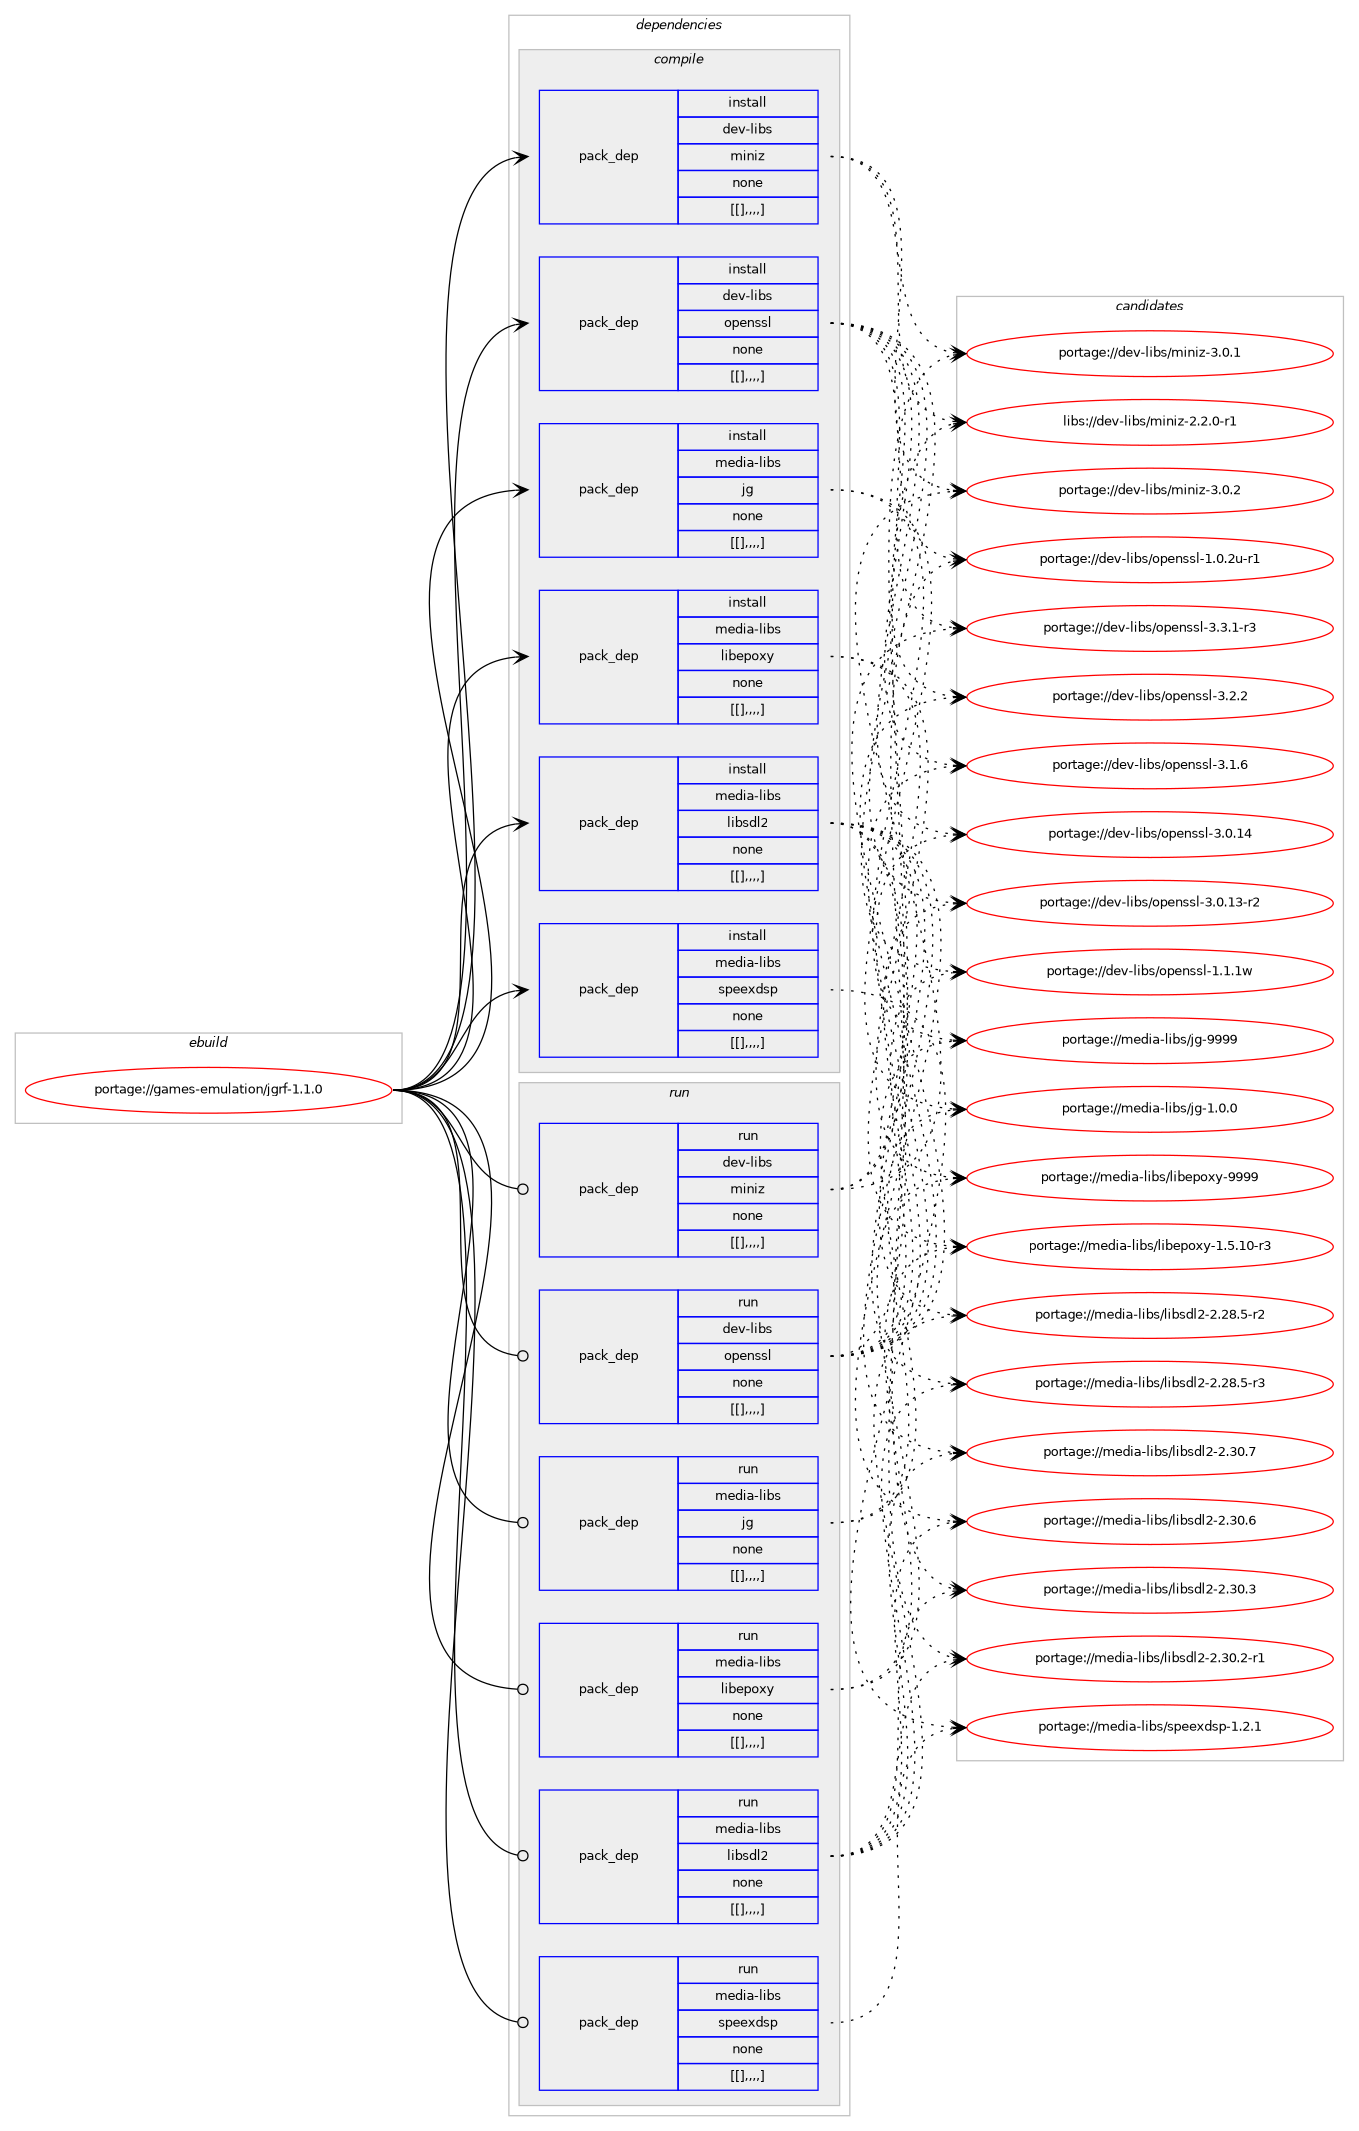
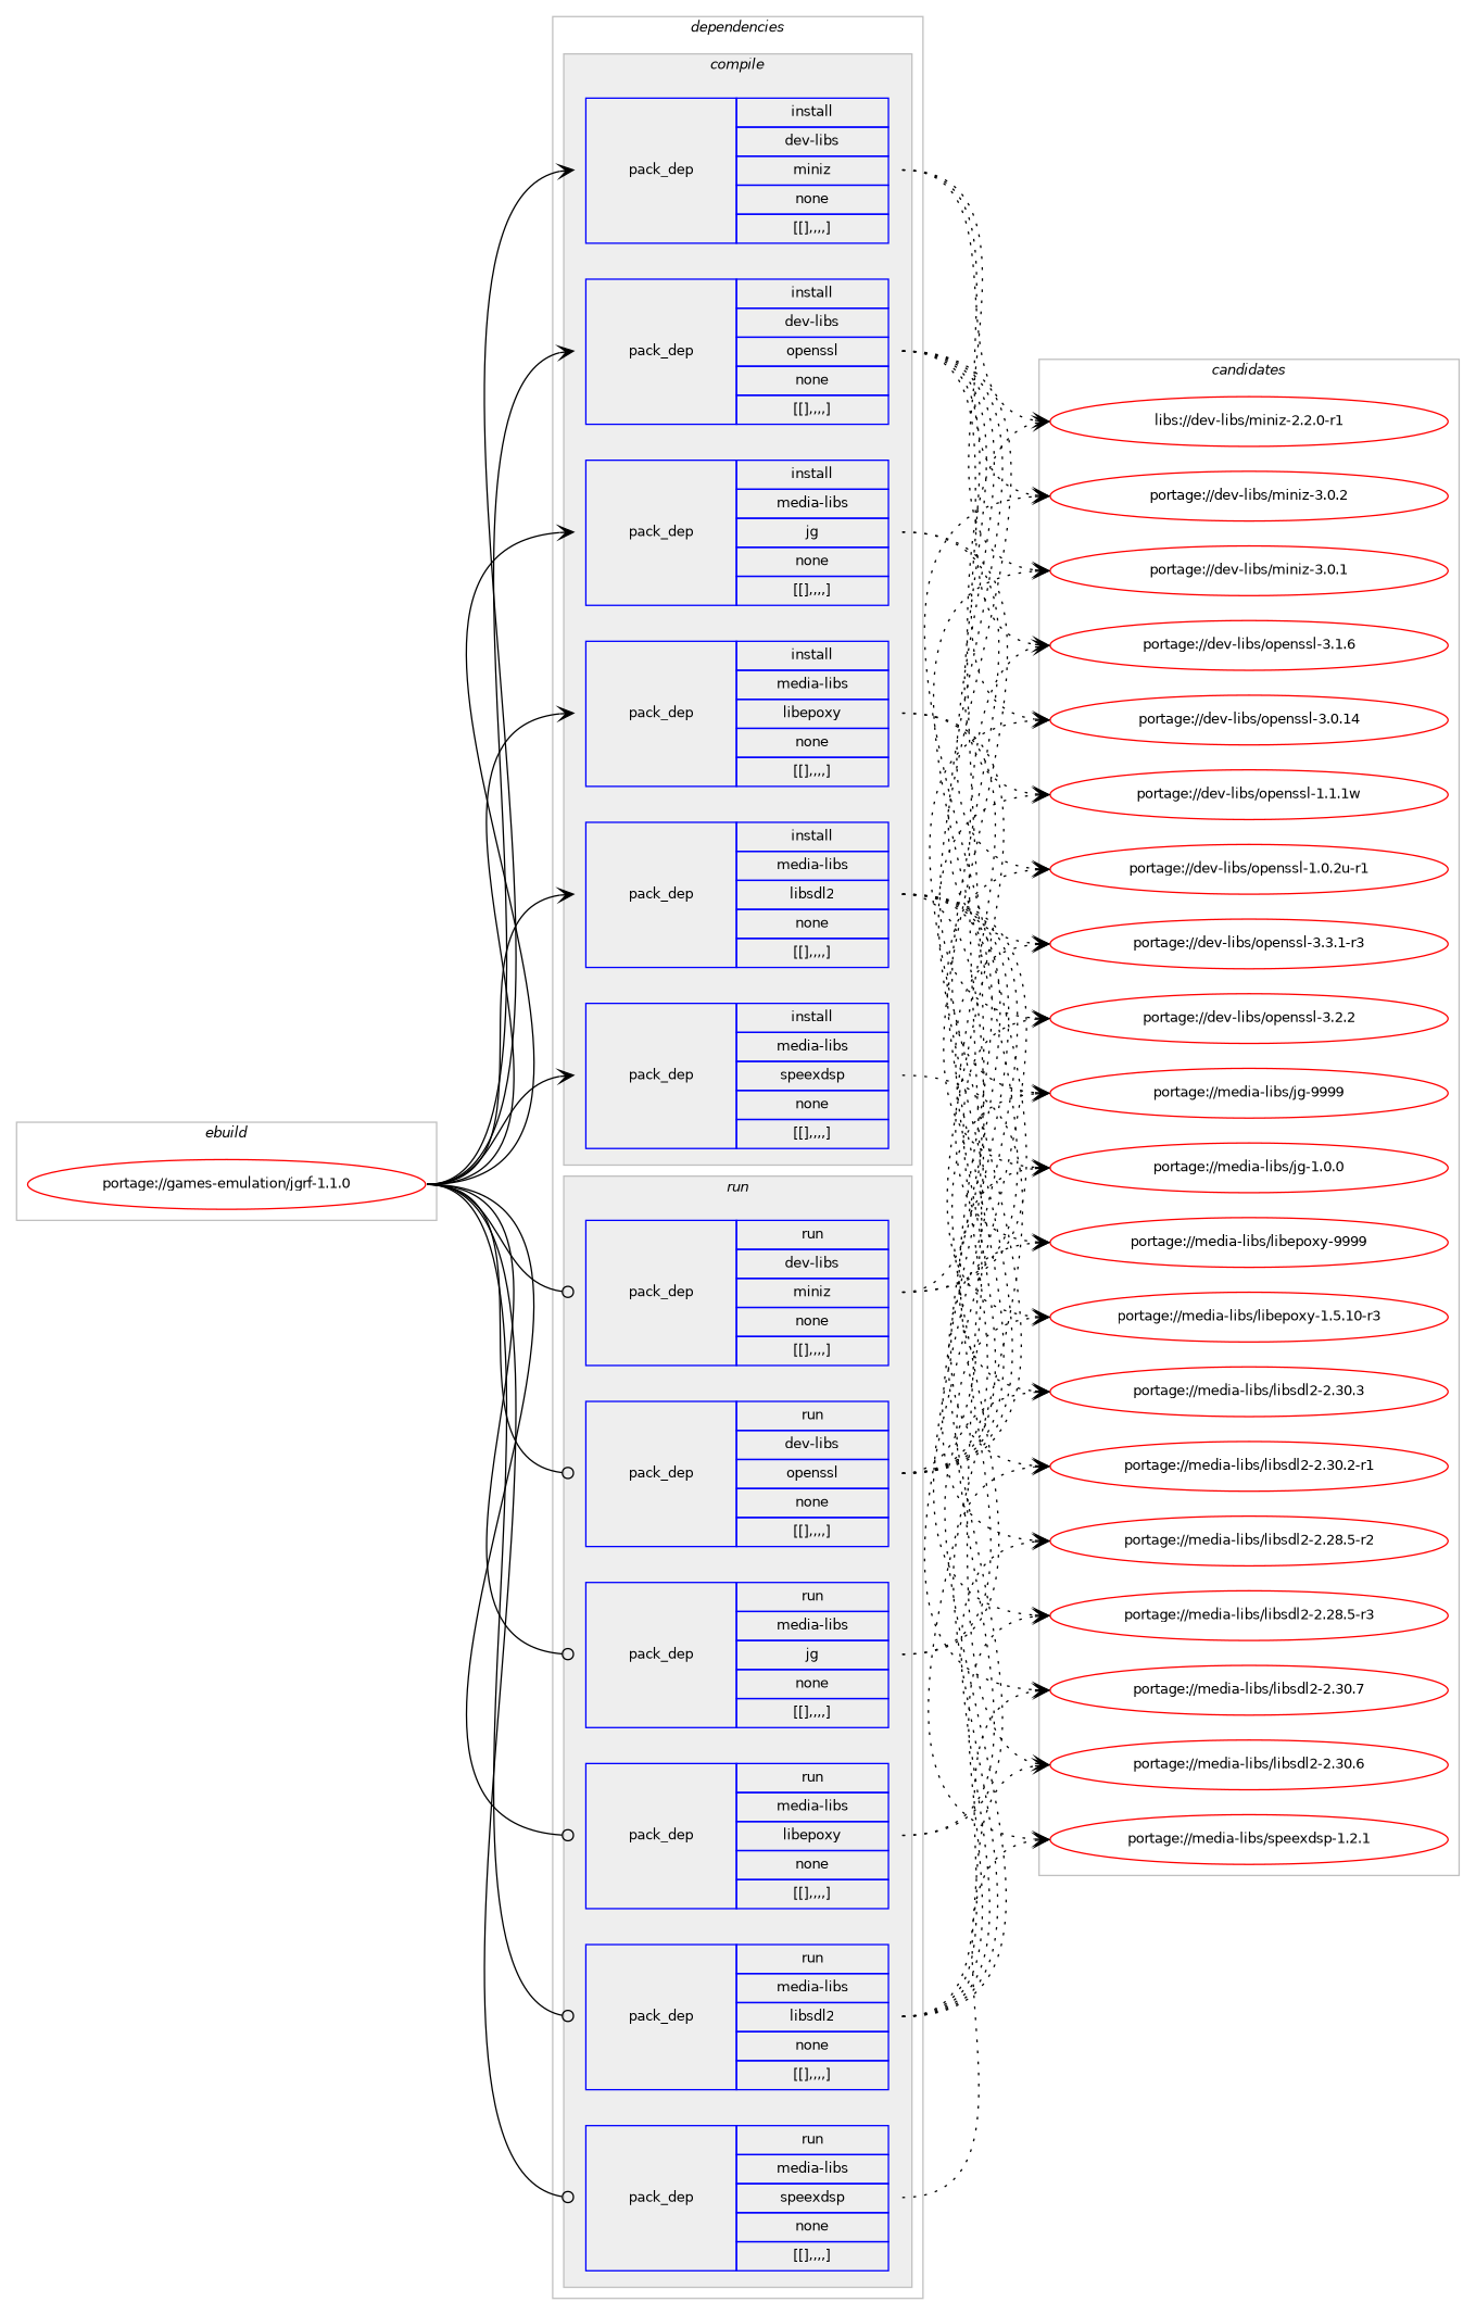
  digraph {
    compound=true
    concentrate=true
    fontname=Helvetica
    fontsize=10
    newrank=true
    rankdir=LR
    ranksep=1.5
    node [color=red fontname=Helvetica fontsize=10]
    edge [arrowhead=vee headport=w style=dotted tailport=e weight=100]
    n1 [label="portage://games-emulation/jgrf-1.1.0" width=4]
    n2 [color=blue label=<<TABLE BORDER="0" CELLBORDER="1" CELLSPACING="0" CELLPADDING="4" WIDTH="220"><TR><TD ROWSPAN="6" CELLPADDING="30">pack_dep</TD></TR><TR><TD WIDTH="110">install</TD></TR><TR><TD>dev-libs</TD></TR><TR><TD>miniz</TD></TR><TR><TD>none</TD></TR><TR><TD>[[],,,,]</TD></TR></TABLE>> shape=none]
    n3 [color=blue label=<<TABLE BORDER="0" CELLBORDER="1" CELLSPACING="0" CELLPADDING="4" WIDTH="220"><TR><TD ROWSPAN="6" CELLPADDING="30">pack_dep</TD></TR><TR><TD WIDTH="110">install</TD></TR><TR><TD>dev-libs</TD></TR><TR><TD>openssl</TD></TR><TR><TD>none</TD></TR><TR><TD>[[],,,,]</TD></TR></TABLE>> shape=none]
    n4 [color=blue label=<<TABLE BORDER="0" CELLBORDER="1" CELLSPACING="0" CELLPADDING="4" WIDTH="220"><TR><TD ROWSPAN="6" CELLPADDING="30">pack_dep</TD></TR><TR><TD WIDTH="110">install</TD></TR><TR><TD>media-libs</TD></TR><TR><TD>jg</TD></TR><TR><TD>none</TD></TR><TR><TD>[[],,,,]</TD></TR></TABLE>> shape=none]
    n5 [color=blue label=<<TABLE BORDER="0" CELLBORDER="1" CELLSPACING="0" CELLPADDING="4" WIDTH="220"><TR><TD ROWSPAN="6" CELLPADDING="30">pack_dep</TD></TR><TR><TD WIDTH="110">install</TD></TR><TR><TD>media-libs</TD></TR><TR><TD>libepoxy</TD></TR><TR><TD>none</TD></TR><TR><TD>[[],,,,]</TD></TR></TABLE>> shape=none]
    n6 [color=blue label=<<TABLE BORDER="0" CELLBORDER="1" CELLSPACING="0" CELLPADDING="4" WIDTH="220"><TR><TD ROWSPAN="6" CELLPADDING="30">pack_dep</TD></TR><TR><TD WIDTH="110">install</TD></TR><TR><TD>media-libs</TD></TR><TR><TD>libsdl2</TD></TR><TR><TD>none</TD></TR><TR><TD>[[],,,,]</TD></TR></TABLE>> shape=none]
    n7 [color=blue label=<<TABLE BORDER="0" CELLBORDER="1" CELLSPACING="0" CELLPADDING="4" WIDTH="220"><TR><TD ROWSPAN="6" CELLPADDING="30">pack_dep</TD></TR><TR><TD WIDTH="110">install</TD></TR><TR><TD>media-libs</TD></TR><TR><TD>speexdsp</TD></TR><TR><TD>none</TD></TR><TR><TD>[[],,,,]</TD></TR></TABLE>> shape=none]
    n8 [color=blue label=<<TABLE BORDER="0" CELLBORDER="1" CELLSPACING="0" CELLPADDING="4" WIDTH="220"><TR><TD ROWSPAN="6" CELLPADDING="30">pack_dep</TD></TR><TR><TD WIDTH="110">run</TD></TR><TR><TD>dev-libs</TD></TR><TR><TD>miniz</TD></TR><TR><TD>none</TD></TR><TR><TD>[[],,,,]</TD></TR></TABLE>> shape=none]
    n9 [color=blue label=<<TABLE BORDER="0" CELLBORDER="1" CELLSPACING="0" CELLPADDING="4" WIDTH="220"><TR><TD ROWSPAN="6" CELLPADDING="30">pack_dep</TD></TR><TR><TD WIDTH="110">run</TD></TR><TR><TD>dev-libs</TD></TR><TR><TD>openssl</TD></TR><TR><TD>none</TD></TR><TR><TD>[[],,,,]</TD></TR></TABLE>> shape=none]
    n10 [color=blue label=<<TABLE BORDER="0" CELLBORDER="1" CELLSPACING="0" CELLPADDING="4" WIDTH="220"><TR><TD ROWSPAN="6" CELLPADDING="30">pack_dep</TD></TR><TR><TD WIDTH="110">run</TD></TR><TR><TD>media-libs</TD></TR><TR><TD>jg</TD></TR><TR><TD>none</TD></TR><TR><TD>[[],,,,]</TD></TR></TABLE>> shape=none]
    n11 [color=blue label=<<TABLE BORDER="0" CELLBORDER="1" CELLSPACING="0" CELLPADDING="4" WIDTH="220"><TR><TD ROWSPAN="6" CELLPADDING="30">pack_dep</TD></TR><TR><TD WIDTH="110">run</TD></TR><TR><TD>media-libs</TD></TR><TR><TD>libepoxy</TD></TR><TR><TD>none</TD></TR><TR><TD>[[],,,,]</TD></TR></TABLE>> shape=none]
    n12 [color=blue label=<<TABLE BORDER="0" CELLBORDER="1" CELLSPACING="0" CELLPADDING="4" WIDTH="220"><TR><TD ROWSPAN="6" CELLPADDING="30">pack_dep</TD></TR><TR><TD WIDTH="110">run</TD></TR><TR><TD>media-libs</TD></TR><TR><TD>libsdl2</TD></TR><TR><TD>none</TD></TR><TR><TD>[[],,,,]</TD></TR></TABLE>> shape=none]
    n13 [color=blue label=<<TABLE BORDER="0" CELLBORDER="1" CELLSPACING="0" CELLPADDING="4" WIDTH="220"><TR><TD ROWSPAN="6" CELLPADDING="30">pack_dep</TD></TR><TR><TD WIDTH="110">run</TD></TR><TR><TD>media-libs</TD></TR><TR><TD>speexdsp</TD></TR><TR><TD>none</TD></TR><TR><TD>[[],,,,]</TD></TR></TABLE>> shape=none]
    n14 [label="portage://dev-libs/miniz-3.0.2" width=4]
    n15 [label="portage://dev-libs/miniz-3.0.1" width=4]
    n16 [label="libs://dev-libs/miniz-2.2.0-r1" width=4]
    n17 [label="portage://dev-libs/openssl-3.3.1-r3" width=4]
    n18 [label="portage://dev-libs/openssl-3.2.2" width=4]
    n19 [label="portage://dev-libs/openssl-3.1.6" width=4]
    n20 [label="portage://dev-libs/openssl-3.0.14" width=4]
-   n21 [label="portage://dev-libs/openssl-3.0.13-r2" width=4]
    n22 [label="portage://dev-libs/openssl-1.1.1w" width=4]
    n23 [label="portage://dev-libs/openssl-1.0.2u-r1" width=4]
    n24 [label="portage://media-libs/jg-9999" width=4]
    n25 [label="portage://media-libs/jg-1.0.0" width=4]
    n26 [label="portage://media-libs/libepoxy-9999" width=4]
    n27 [label="portage://media-libs/libepoxy-1.5.10-r3" width=4]
    n28 [label="portage://media-libs/libsdl2-2.30.7" width=4]
    n29 [label="portage://media-libs/libsdl2-2.30.6" width=4]
    n30 [label="portage://media-libs/libsdl2-2.30.3" width=4]
    n31 [label="portage://media-libs/libsdl2-2.30.2-r1" width=4]
    n32 [label="portage://media-libs/libsdl2-2.28.5-r2" width=4]
    n33 [label="portage://media-libs/libsdl2-2.28.5-r3" width=4]
    n34 [label="portage://media-libs/speexdsp-1.2.1" width=4]
    subgraph cluster_1 {
      color=gray
      label=<<i>ebuild</i>>
      n1
    }
    subgraph cluster_2 {
      color=gray
      label=<<i>dependencies</i>>
      subgraph cluster_3 {
        color=gray
        fillcolor="#eeeeee"
        label=<<i>compile</i>>
        style=filled
        subgraph sub_4 {
          color=gray
          fillcolor="#eeeeee"
          label=<<i>compile</i>>
          style=filled
          n2
        }
        subgraph sub_5 {
          color=gray
          fillcolor="#eeeeee"
          label=<<i>compile</i>>
          style=filled
          n3
        }
        subgraph sub_6 {
          color=gray
          fillcolor="#eeeeee"
          label=<<i>compile</i>>
          style=filled
          n4
        }
        subgraph sub_7 {
          color=gray
          fillcolor="#eeeeee"
          label=<<i>compile</i>>
          style=filled
          n5
        }
        subgraph sub_8 {
          color=gray
          fillcolor="#eeeeee"
          label=<<i>compile</i>>
          style=filled
          n6
        }
        subgraph sub_9 {
          color=gray
          fillcolor="#eeeeee"
          label=<<i>compile</i>>
          style=filled
          n7
        }
      }
      subgraph cluster_10 {
        color=gray
        fillcolor="#eeeeee"
        label=<<i>compile and run</i>>
        style=filled
      }
      subgraph cluster_11 {
        color=gray
        fillcolor="#eeeeee"
        label=<<i>run</i>>
        style=filled
        subgraph sub_12 {
          color=gray
          fillcolor="#eeeeee"
          label=<<i>run</i>>
          style=filled
          n8
        }
        subgraph sub_13 {
          color=gray
          fillcolor="#eeeeee"
          label=<<i>run</i>>
          style=filled
          n9
        }
        subgraph sub_14 {
          color=gray
          fillcolor="#eeeeee"
          label=<<i>run</i>>
          style=filled
          n10
        }
        subgraph sub_15 {
          color=gray
          fillcolor="#eeeeee"
          label=<<i>run</i>>
          style=filled
          n11
        }
        subgraph sub_16 {
          color=gray
          fillcolor="#eeeeee"
          label=<<i>run</i>>
          style=filled
          n12
        }
        subgraph sub_17 {
          color=gray
          fillcolor="#eeeeee"
          label=<<i>run</i>>
          style=filled
          n13
        }
      }
    }
    subgraph cluster_18 {
      color=gray
      label=<<i>candidates</i>>
      rank=same
      subgraph sub_19 {
        color=black
        label=<<i>candidates</i>>
        nodesep=1
        rank=same
        n14
        n15
        n16
      }
      subgraph sub_20 {
        color=black
        label=<<i>candidates</i>>
        nodesep=1
        rank=same
        n17
        n18
        n19
        n20
-       n21
        n22
        n23
      }
      subgraph sub_21 {
        color=black
        label=<<i>candidates</i>>
        nodesep=1
        rank=same
        n24
        n25
      }
      subgraph sub_22 {
        color=black
        label=<<i>candidates</i>>
        nodesep=1
        rank=same
        n26
        n27
      }
      subgraph sub_23 {
        color=black
        label=<<i>candidates</i>>
        nodesep=1
        rank=same
        n28
        n29
        n30
        n31
        n32
        n33
      }
      subgraph sub_24 {
        color=black
        label=<<i>candidates</i>>
        nodesep=1
        rank=same
        n34
      }
      subgraph sub_25 {
        color=black
        label=<<i>candidates</i>>
        nodesep=1
        rank=same
        n14
        n15
        n16
      }
      subgraph sub_26 {
        color=black
        label=<<i>candidates</i>>
        nodesep=1
        rank=same
        n17
        n18
        n19
        n20
-       n21
        n22
        n23
      }
      subgraph sub_27 {
        color=black
        label=<<i>candidates</i>>
        nodesep=1
        rank=same
        n24
        n25
      }
      subgraph sub_28 {
        color=black
        label=<<i>candidates</i>>
        nodesep=1
        rank=same
        n26
        n27
      }
      subgraph sub_29 {
        color=black
        label=<<i>candidates</i>>
        nodesep=1
        rank=same
        n28
        n29
        n30
        n31
        n32
        n33
      }
      subgraph sub_30 {
        color=black
        label=<<i>candidates</i>>
        nodesep=1
        rank=same
        n34
      }
    }
    n1 -> n2 [style=solid weight=20]
    n1 -> n3 [style=solid weight=20]
    n1 -> n4 [style=solid weight=20]
    n1 -> n5 [style=solid weight=20]
    n1 -> n6 [style=solid weight=20]
    n1 -> n7 [style=solid weight=20]
    n1 -> n8 [arrowhead=odot style=solid weight=20]
    n1 -> n9 [arrowhead=odot style=solid weight=20]
    n1 -> n10 [arrowhead=odot style=solid weight=20]
    n1 -> n11 [arrowhead=odot style=solid weight=20]
    n1 -> n12 [arrowhead=odot style=solid weight=20]
    n1 -> n13 [arrowhead=odot style=solid weight=20]
    n2 -> n14
    n2 -> n15
    n2 -> n16
    n3 -> n17
    n3 -> n18
    n3 -> n19
    n3 -> n20
-   n3 -> n21
    n3 -> n22
    n3 -> n23
    n4 -> n24
    n4 -> n25
    n5 -> n26
    n5 -> n27
    n6 -> n28
    n6 -> n29
    n6 -> n30
    n6 -> n31
    n6 -> n32
    n6 -> n33
    n7 -> n34
    n8 -> n14
    n8 -> n15
    n8 -> n16
    n9 -> n17
    n9 -> n18
    n9 -> n19
    n9 -> n20
-   n9 -> n21
    n9 -> n22
    n9 -> n23
    n10 -> n24
    n10 -> n25
    n11 -> n26
    n11 -> n27
    n12 -> n28
    n12 -> n29
    n12 -> n30
    n12 -> n31
    n12 -> n32
    n12 -> n33
    n13 -> n34
  }
